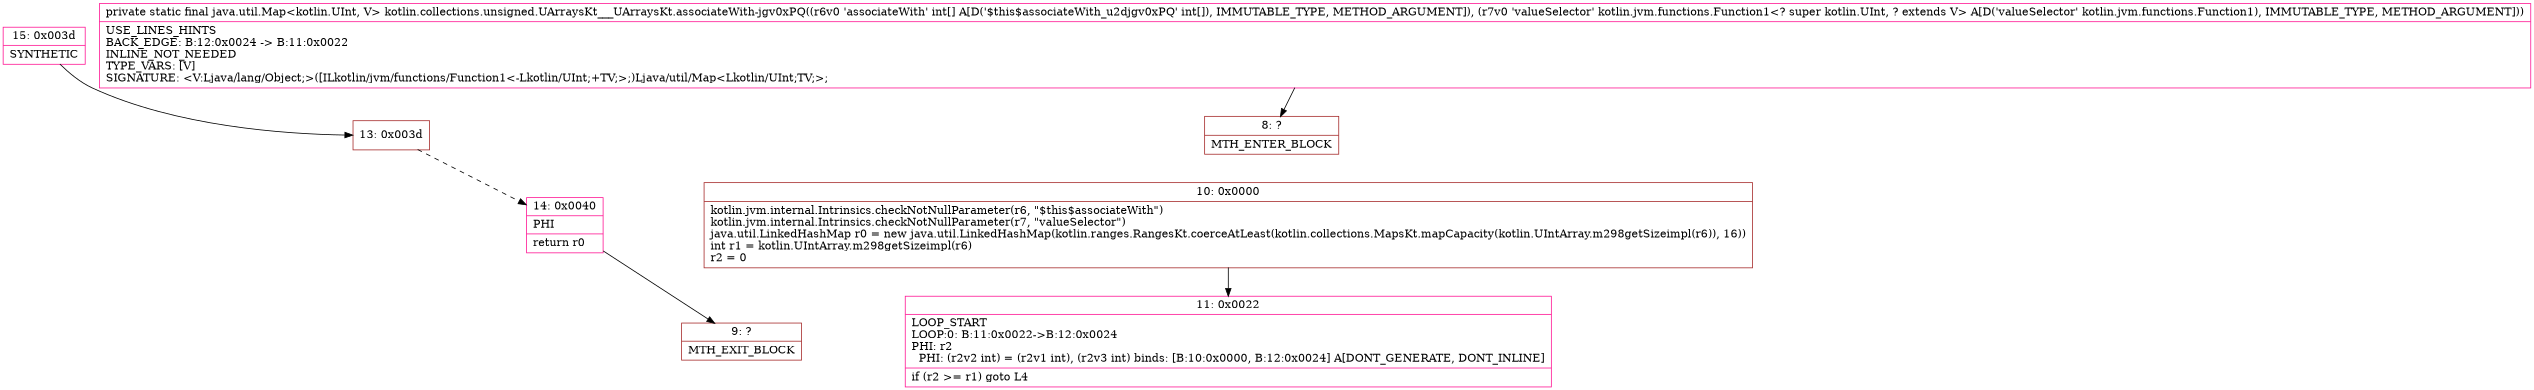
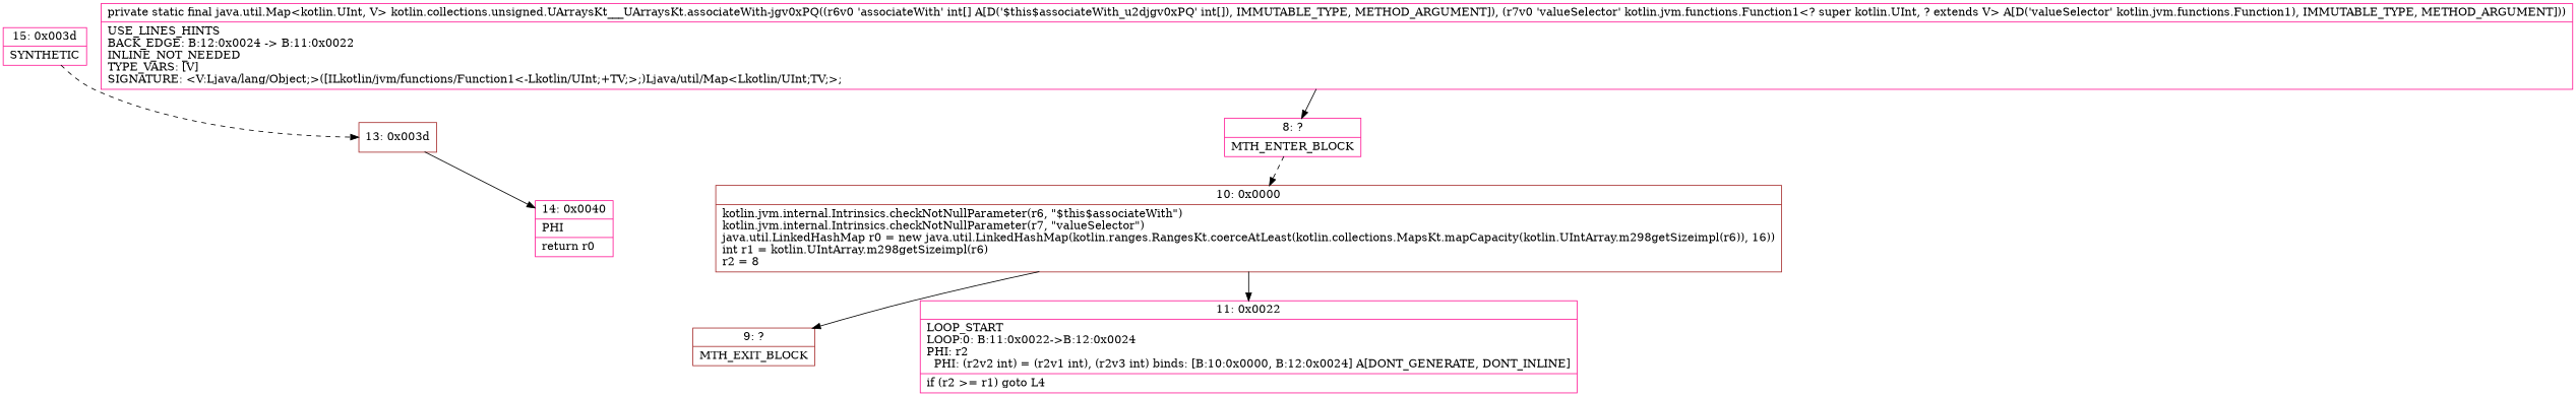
  digraph {
    node [color=brown shape=record]
    edge [style=solid]
-   n1 [label="{8\:\ ?|MTH_ENTER_BLOCK\l}"]
-   n2 [label="{10\:\ 0x0000|kotlin.jvm.internal.Intrinsics.checkNotNullParameter(r6, \"$this$associateWith\")\lkotlin.jvm.internal.Intrinsics.checkNotNullParameter(r7, \"valueSelector\")\ljava.util.LinkedHashMap r0 = new java.util.LinkedHashMap(kotlin.ranges.RangesKt.coerceAtLeast(kotlin.collections.MapsKt.mapCapacity(kotlin.UIntArray.m298getSizeimpl(r6)), 16))\lint r1 = kotlin.UIntArray.m298getSizeimpl(r6)\lr2 = 0\l}"]
+   n1 [color=deeppink label="{8\:\ ?|MTH_ENTER_BLOCK\l}"]
+   n2 [label="{10\:\ 0x0000|kotlin.jvm.internal.Intrinsics.checkNotNullParameter(r6, \"$this$associateWith\")\lkotlin.jvm.internal.Intrinsics.checkNotNullParameter(r7, \"valueSelector\")\ljava.util.LinkedHashMap r0 = new java.util.LinkedHashMap(kotlin.ranges.RangesKt.coerceAtLeast(kotlin.collections.MapsKt.mapCapacity(kotlin.UIntArray.m298getSizeimpl(r6)), 16))\lint r1 = kotlin.UIntArray.m298getSizeimpl(r6)\lr2 = 8\l}"]
    n3 [color=deeppink label="{11\:\ 0x0022|LOOP_START\lLOOP:0: B:11:0x0022\-\>B:12:0x0024\lPHI: r2 \l  PHI: (r2v2 int) = (r2v1 int), (r2v3 int) binds: [B:10:0x0000, B:12:0x0024] A[DONT_GENERATE, DONT_INLINE]\l|if (r2 \>= r1) goto L4\l}"]
    n4 [color=deeppink label="{15\:\ 0x003d|SYNTHETIC\l}"]
    n5 [label="{13\:\ 0x003d}"]
    n6 [color=deeppink label="{14\:\ 0x0040|PHI\l|return r0\l}"]
    n7 [label="{9\:\ ?|MTH_EXIT_BLOCK\l}"]
    n8 [color=deeppink label="{private static final java.util.Map\<kotlin.UInt, V\> kotlin.collections.unsigned.UArraysKt___UArraysKt.associateWith\-jgv0xPQ((r6v0 'associateWith' int[] A[D('$this$associateWith_u2djgv0xPQ' int[]), IMMUTABLE_TYPE, METHOD_ARGUMENT]), (r7v0 'valueSelector' kotlin.jvm.functions.Function1\<? super kotlin.UInt, ? extends V\> A[D('valueSelector' kotlin.jvm.functions.Function1), IMMUTABLE_TYPE, METHOD_ARGUMENT]))  | USE_LINES_HINTS\lBACK_EDGE: B:12:0x0024 \-\> B:11:0x0022\lINLINE_NOT_NEEDED\lTYPE_VARS: [V]\lSIGNATURE: \<V:Ljava\/lang\/Object;\>([ILkotlin\/jvm\/functions\/Function1\<\-Lkotlin\/UInt;+TV;\>;)Ljava\/util\/Map\<Lkotlin\/UInt;TV;\>;\l}"]
+   n1 -> n2 [style=dashed]
    n2 -> n3
-   n4 -> n5
-   n5 -> n6 [style=dashed]
-   n6 -> n7
+   n4 -> n5 [style=dashed]
+   n5 -> n6
+   n2 -> n7
    n8 -> n1
  }
